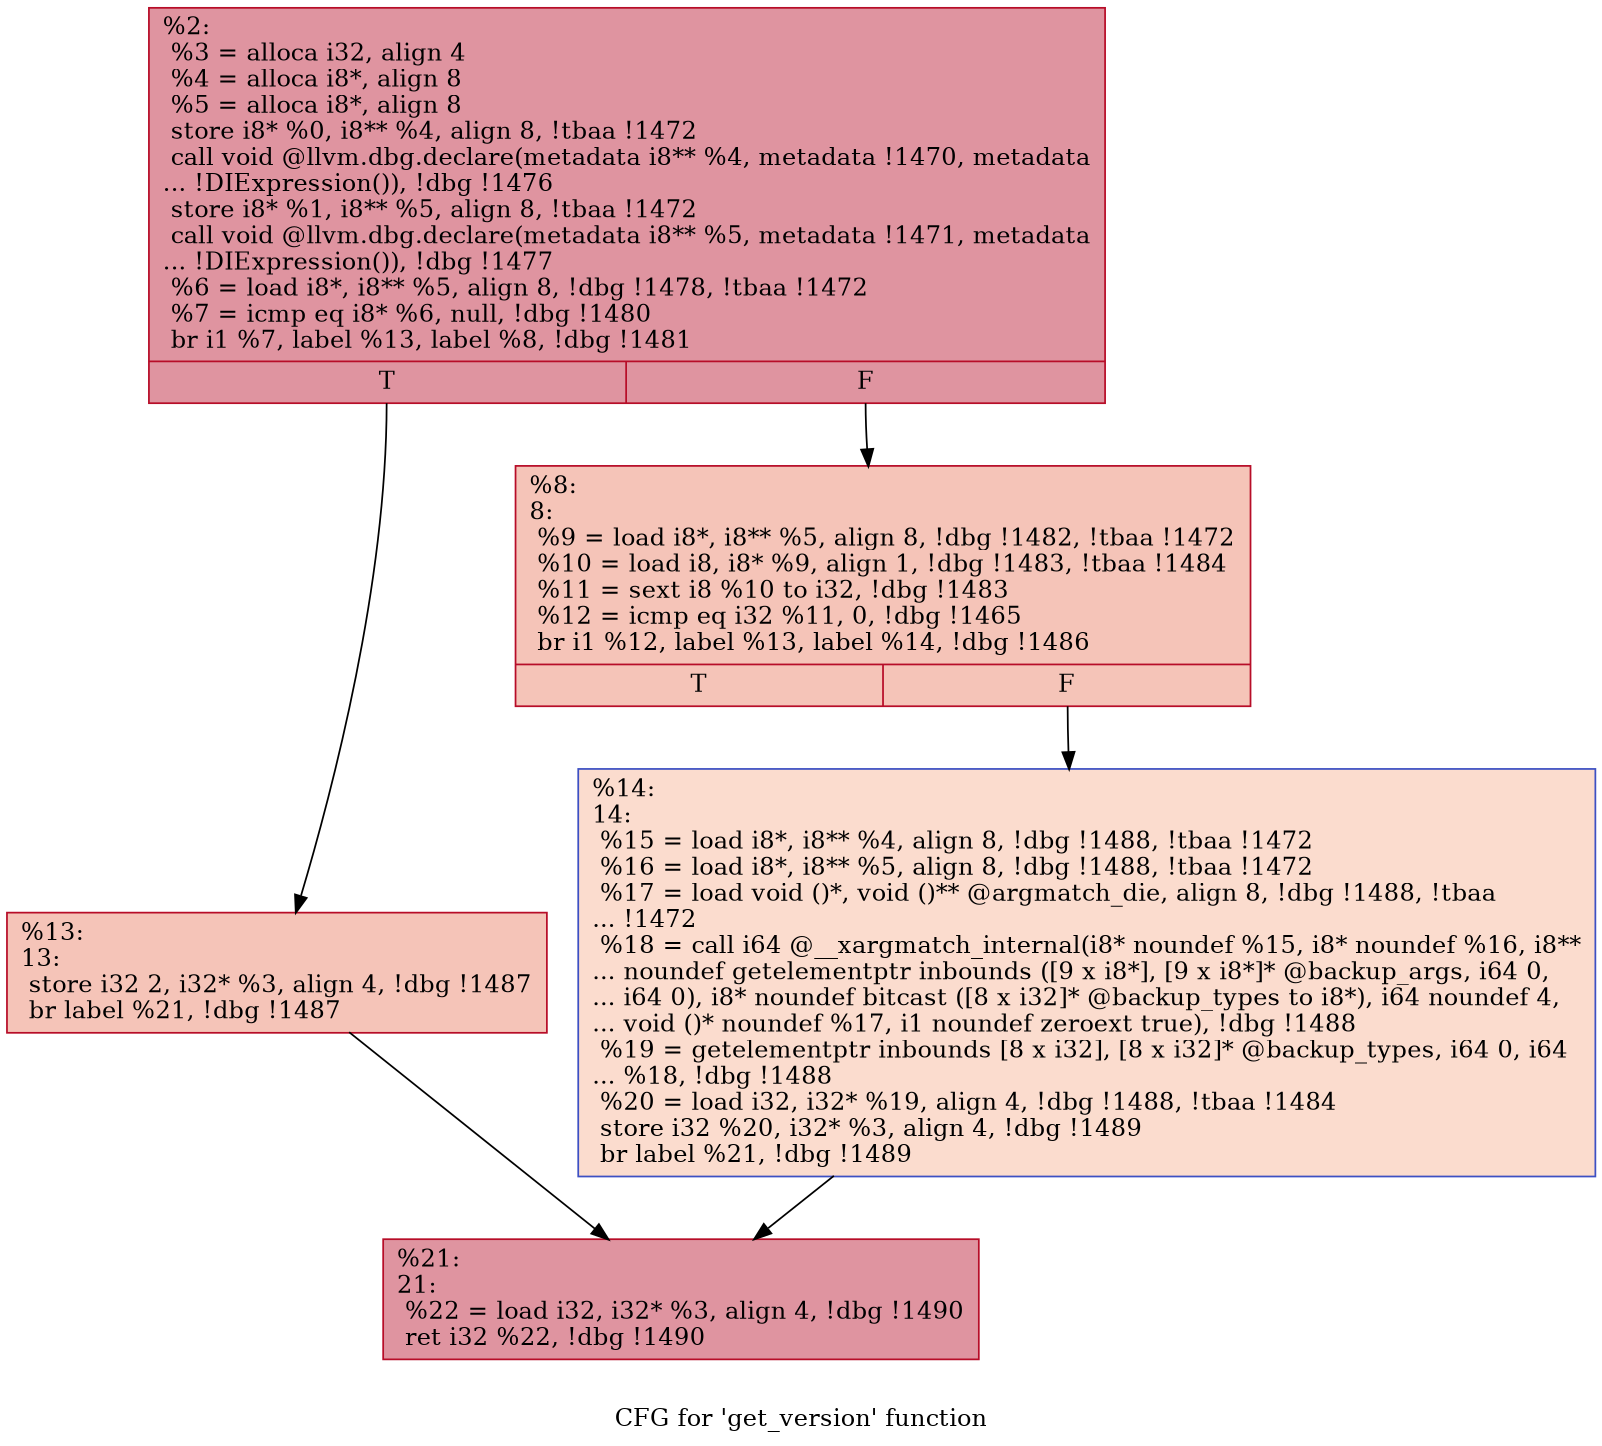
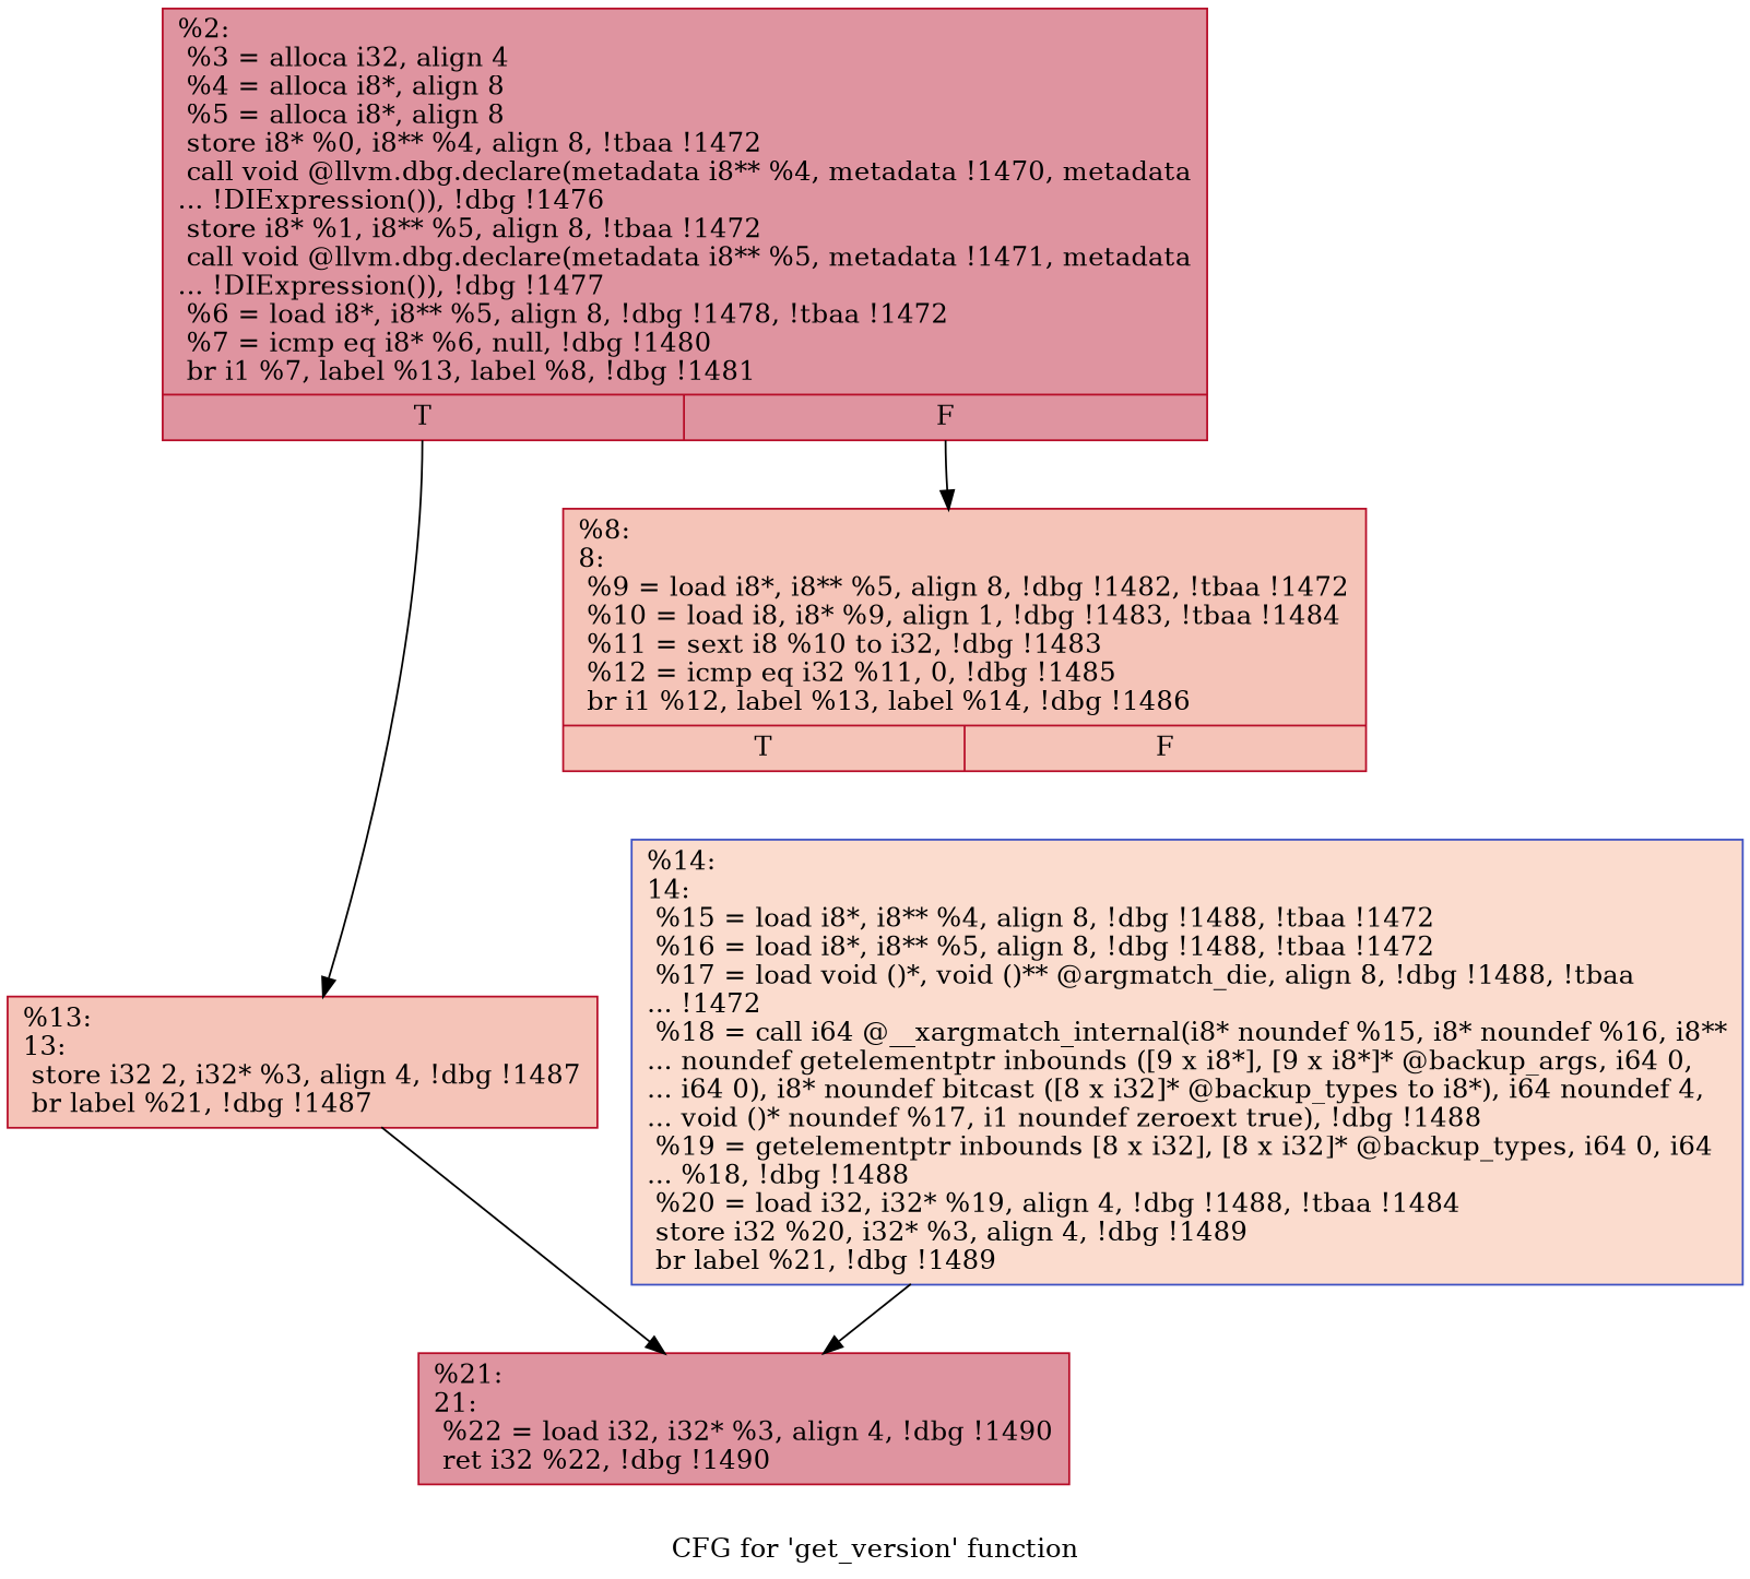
  digraph {
    label="CFG for 'get_version' function"
    node [color="#b70d28ff" fillcolor="#b70d2870" shape=record style=filled]
    n1 [label="{%2:\l  %3 = alloca i32, align 4\l  %4 = alloca i8*, align 8\l  %5 = alloca i8*, align 8\l  store i8* %0, i8** %4, align 8, !tbaa !1472\l  call void @llvm.dbg.declare(metadata i8** %4, metadata !1470, metadata\l... !DIExpression()), !dbg !1476\l  store i8* %1, i8** %5, align 8, !tbaa !1472\l  call void @llvm.dbg.declare(metadata i8** %5, metadata !1471, metadata\l... !DIExpression()), !dbg !1477\l  %6 = load i8*, i8** %5, align 8, !dbg !1478, !tbaa !1472\l  %7 = icmp eq i8* %6, null, !dbg !1480\l  br i1 %7, label %13, label %8, !dbg !1481\l|{<s0>T|<s1>F}}"]
    n2 [fillcolor="#e97a5f70" label="{%13:\l13:                                               \l  store i32 2, i32* %3, align 4, !dbg !1487\l  br label %21, !dbg !1487\l}"]
-   n3 [fillcolor="#e97a5f70" label="{%8:\l8:                                                \l  %9 = load i8*, i8** %5, align 8, !dbg !1482, !tbaa !1472\l  %10 = load i8, i8* %9, align 1, !dbg !1483, !tbaa !1484\l  %11 = sext i8 %10 to i32, !dbg !1483\l  %12 = icmp eq i32 %11, 0, !dbg !1465\l  br i1 %12, label %13, label %14, !dbg !1486\l|{<s0>T|<s1>F}}"]
+   n3 [fillcolor="#e97a5f70" label="{%8:\l8:                                                \l  %9 = load i8*, i8** %5, align 8, !dbg !1482, !tbaa !1472\l  %10 = load i8, i8* %9, align 1, !dbg !1483, !tbaa !1484\l  %11 = sext i8 %10 to i32, !dbg !1483\l  %12 = icmp eq i32 %11, 0, !dbg !1485\l  br i1 %12, label %13, label %14, !dbg !1486\l|{<s0>T|<s1>F}}"]
    n4 [label="{%21:\l21:                                               \l  %22 = load i32, i32* %3, align 4, !dbg !1490\l  ret i32 %22, !dbg !1490\l}"]
    n5 [color="#3d50c3ff" fillcolor="#f7af9170" label="{%14:\l14:                                               \l  %15 = load i8*, i8** %4, align 8, !dbg !1488, !tbaa !1472\l  %16 = load i8*, i8** %5, align 8, !dbg !1488, !tbaa !1472\l  %17 = load void ()*, void ()** @argmatch_die, align 8, !dbg !1488, !tbaa\l... !1472\l  %18 = call i64 @__xargmatch_internal(i8* noundef %15, i8* noundef %16, i8**\l... noundef getelementptr inbounds ([9 x i8*], [9 x i8*]* @backup_args, i64 0,\l... i64 0), i8* noundef bitcast ([8 x i32]* @backup_types to i8*), i64 noundef 4,\l... void ()* noundef %17, i1 noundef zeroext true), !dbg !1488\l  %19 = getelementptr inbounds [8 x i32], [8 x i32]* @backup_types, i64 0, i64\l... %18, !dbg !1488\l  %20 = load i32, i32* %19, align 4, !dbg !1488, !tbaa !1484\l  store i32 %20, i32* %3, align 4, !dbg !1489\l  br label %21, !dbg !1489\l}"]
    n1 -> n2 [tailport=s0]
    n1 -> n3 [tailport=s1]
    n2 -> n4
-   n3 -> n5 [tailport=s1]
    n5 -> n4
  }
